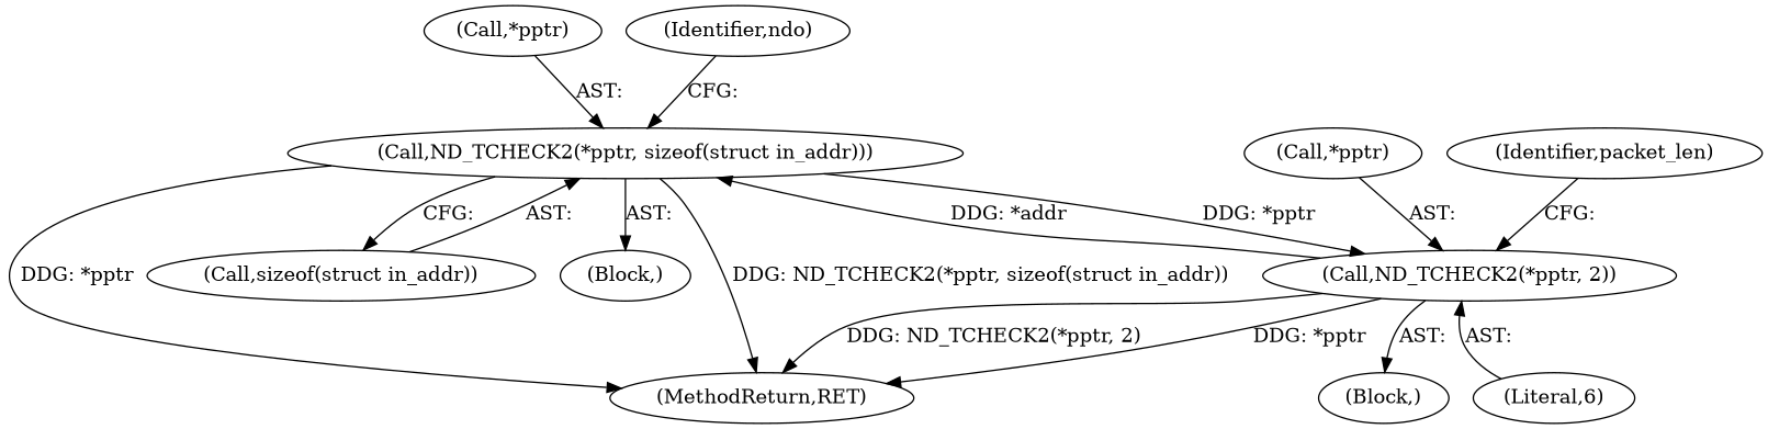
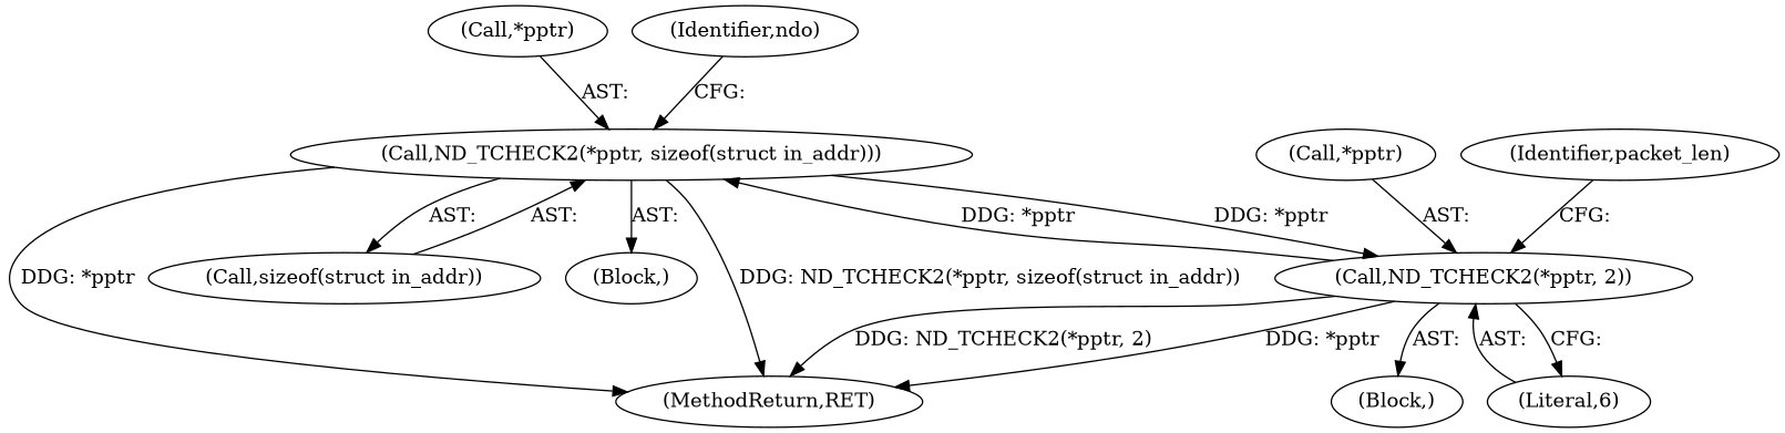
  digraph {
    n1 [label="(Call,ND_TCHECK2(*pptr, sizeof(struct in_addr)))"]
    n2 [label="(Call,ND_TCHECK2(*pptr, 2))"]
    n3 [label="(Call,sizeof(struct in_addr))"]
    n4 [label="(MethodReturn,RET)"]
    n5 [label="(Block,)"]
    n6 [label="(Literal,6)"]
    n7 [label="(Block,)"]
    n8 [label="(Call,*pptr)"]
    n9 [label="(Identifier,ndo)"]
    n10 [label="(Call,*pptr)"]
    n11 [label="(Identifier,packet_len)"]
    n1 -> n2 [label="DDG: *pptr"]
-   n1 -> n3 [label="CFG: "]
+   n1 -> n3 [label="AST: "]
    n1 -> n4 [label="DDG: *pptr"]
    n1 -> n4 [label="DDG: ND_TCHECK2(*pptr, sizeof(struct in_addr))"]
    n1 -> n5 [label="AST: "]
-   n2 -> n1 [label="DDG: *addr"]
+   n2 -> n1 [label="DDG: *pptr"]
    n2 -> n4 [label="DDG: *pptr"]
    n2 -> n4 [label="DDG: ND_TCHECK2(*pptr, 2)"]
+   n2 -> n6 [label="CFG: "]
    n2 -> n7 [label="AST: "]
    n3 -> n1 [label="AST: "]
    n6 -> n2 [label="AST: "]
    n8 -> n1 [label="AST: "]
    n9 -> n1 [label="CFG: "]
    n10 -> n2 [label="AST: "]
    n11 -> n2 [label="CFG: "]
  }
